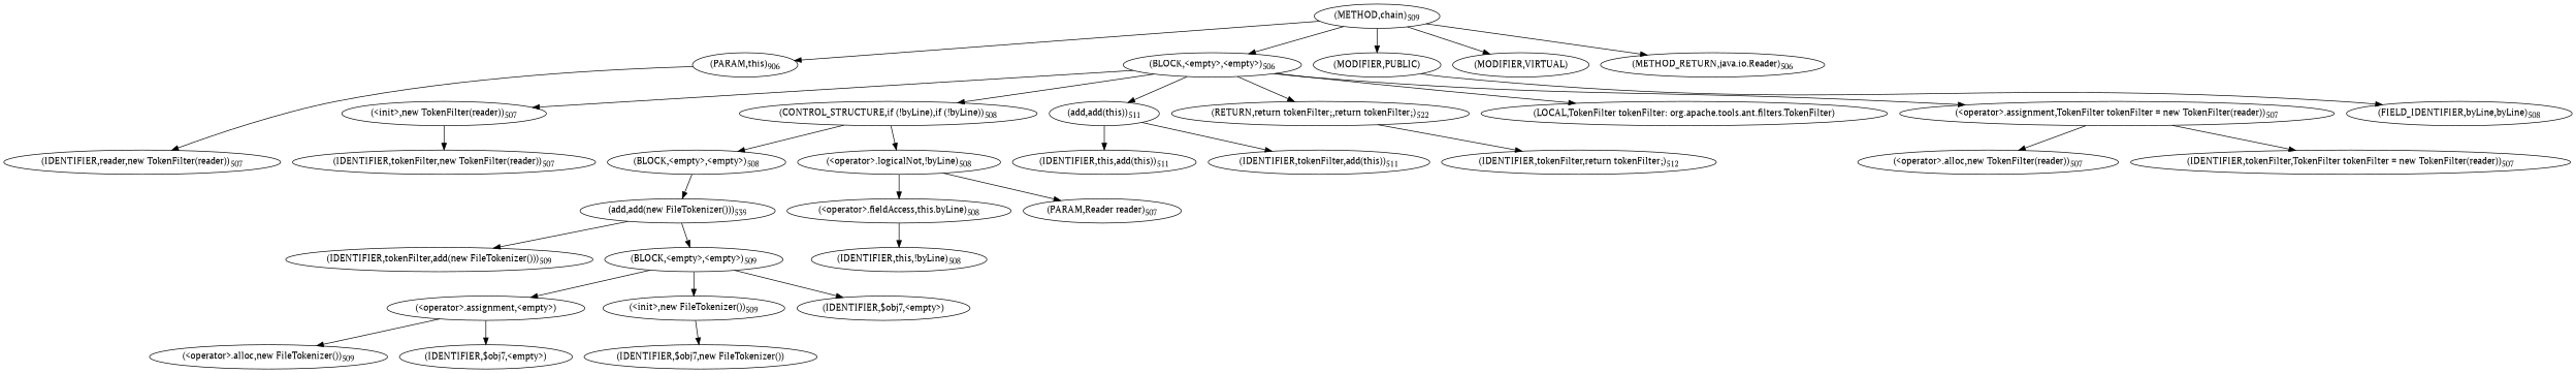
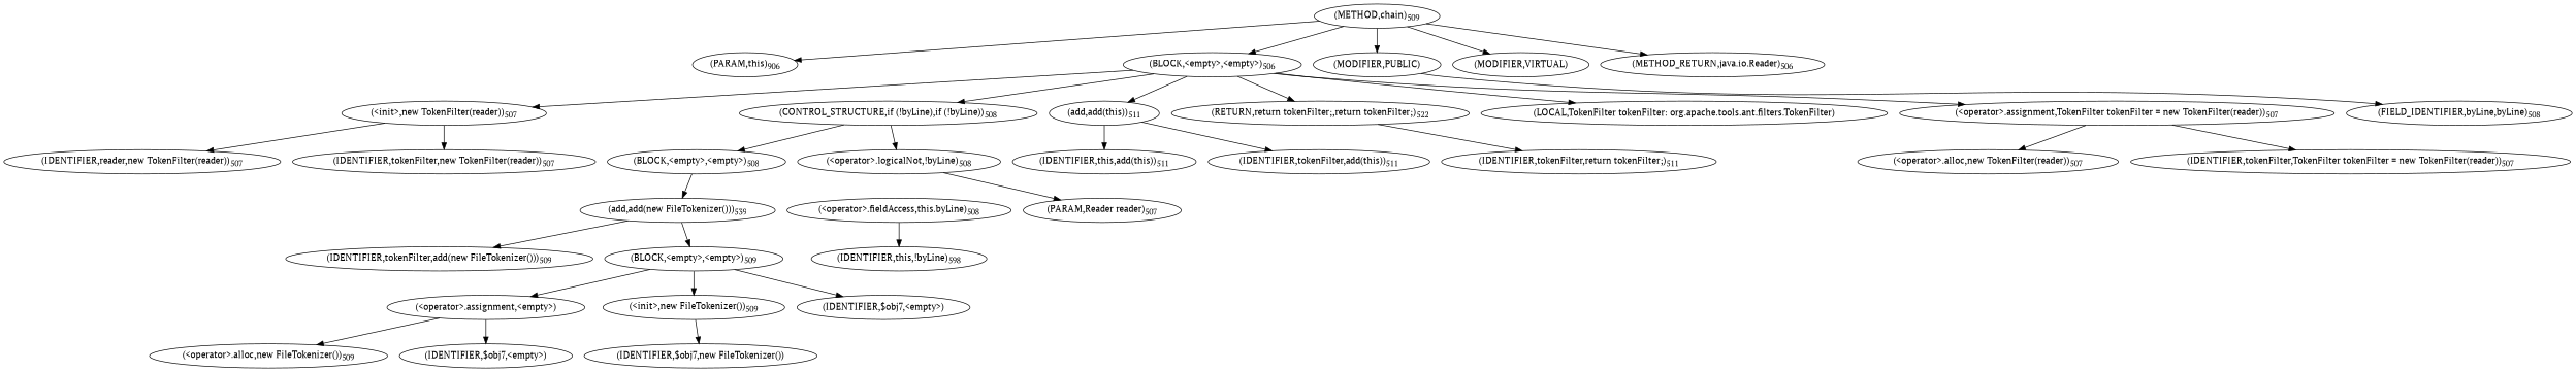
  digraph {
    fontname="PT Serif"
    node [fontname="PT Serif"]
    edge [fontname="PT Serif"]
    n1 [label=<(METHOD,chain)<SUB>509</SUB>>]
    n2 [label=<(PARAM,this)<SUB>906</SUB>>]
    n3 [label=<(BLOCK,&lt;empty&gt;,&lt;empty&gt;)<SUB>506</SUB>>]
    n4 [label=<(MODIFIER,PUBLIC)>]
    n5 [label=<(MODIFIER,VIRTUAL)>]
    n6 [label=<(METHOD_RETURN,java.io.Reader)<SUB>506</SUB>>]
    n7 [label=<(PARAM,Reader reader)<SUB>507</SUB>>]
    n8 [label=<(LOCAL,TokenFilter tokenFilter: org.apache.tools.ant.filters.TokenFilter)>]
    n9 [label=<(&lt;operator&gt;.assignment,TokenFilter tokenFilter = new TokenFilter(reader))<SUB>507</SUB>>]
    n10 [label=<(&lt;init&gt;,new TokenFilter(reader))<SUB>507</SUB>>]
    n11 [label=<(CONTROL_STRUCTURE,if (!byLine),if (!byLine))<SUB>508</SUB>>]
    n12 [label=<(add,add(this))<SUB>511</SUB>>]
    n13 [label=<(RETURN,return tokenFilter;,return tokenFilter;)<SUB>522</SUB>>]
    n14 [label=<(FIELD_IDENTIFIER,byLine,byLine)<SUB>508</SUB>>]
    n15 [label=<(IDENTIFIER,tokenFilter,TokenFilter tokenFilter = new TokenFilter(reader))<SUB>507</SUB>>]
    n16 [label=<(&lt;operator&gt;.alloc,new TokenFilter(reader))<SUB>507</SUB>>]
    n17 [label=<(IDENTIFIER,tokenFilter,new TokenFilter(reader))<SUB>507</SUB>>]
    n18 [label=<(IDENTIFIER,reader,new TokenFilter(reader))<SUB>507</SUB>>]
    n19 [label=<(&lt;operator&gt;.logicalNot,!byLine)<SUB>508</SUB>>]
    n20 [label=<(BLOCK,&lt;empty&gt;,&lt;empty&gt;)<SUB>508</SUB>>]
    n21 [label=<(IDENTIFIER,tokenFilter,add(this))<SUB>511</SUB>>]
    n22 [label=<(IDENTIFIER,this,add(this))<SUB>511</SUB>>]
-   n23 [label=<(IDENTIFIER,tokenFilter,return tokenFilter;)<SUB>512</SUB>>]
+   n23 [label=<(IDENTIFIER,tokenFilter,return tokenFilter;)<SUB>511</SUB>>]
    n24 [label=<(&lt;operator&gt;.fieldAccess,this.byLine)<SUB>508</SUB>>]
    n25 [label=<(add,add(new FileTokenizer()))<SUB>539</SUB>>]
-   n26 [label=<(IDENTIFIER,this,!byLine)<SUB>508</SUB>>]
+   n26 [label=<(IDENTIFIER,this,!byLine)<SUB>598</SUB>>]
    n27 [label=<(IDENTIFIER,tokenFilter,add(new FileTokenizer()))<SUB>509</SUB>>]
    n28 [label=<(BLOCK,&lt;empty&gt;,&lt;empty&gt;)<SUB>509</SUB>>]
    n29 [label=<(&lt;operator&gt;.assignment,&lt;empty&gt;)>]
    n30 [label=<(&lt;init&gt;,new FileTokenizer())<SUB>509</SUB>>]
    n31 [label=<(IDENTIFIER,$obj7,&lt;empty&gt;)>]
    n32 [label=<(IDENTIFIER,$obj7,&lt;empty&gt;)>]
    n33 [label=<(&lt;operator&gt;.alloc,new FileTokenizer())<SUB>509</SUB>>]
    n34 [label=<(IDENTIFIER,$obj7,new FileTokenizer())>]
    n1 -> n2
    n1 -> n3
    n1 -> n4
    n1 -> n5
    n1 -> n6
    n3 -> n8
    n3 -> n9
    n3 -> n10
    n3 -> n11
    n3 -> n12
    n3 -> n13
    n4 -> n14
    n9 -> n15
    n9 -> n16
    n10 -> n17
-   n2 -> n18
+   n10 -> n18
    n11 -> n19
    n11 -> n20
    n12 -> n21
    n12 -> n22
    n13 -> n23
    n19 -> n7
-   n19 -> n24
    n20 -> n25
    n24 -> n26
    n25 -> n27
    n25 -> n28
    n28 -> n29
    n28 -> n30
    n28 -> n31
    n29 -> n32
    n29 -> n33
    n30 -> n34
  }
